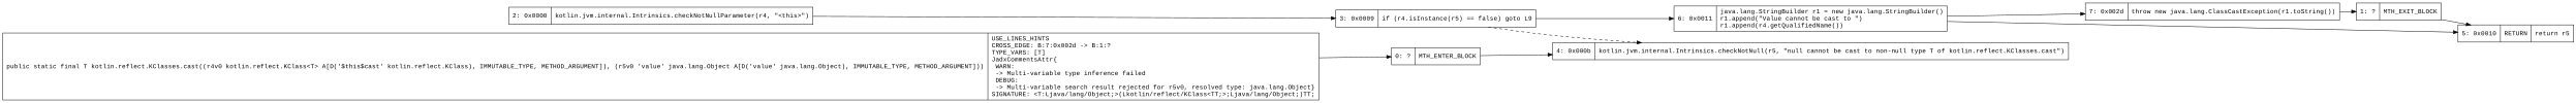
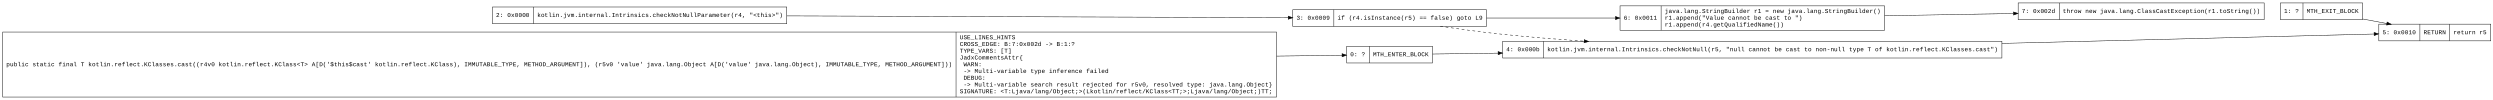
  digraph {
    fontname="Liberation Mono"
    rankdir=LR
    node [fontname="Liberation Mono" shape=record]
    edge [fontname="Liberation Mono"]
    n1 [label="{0\:\ ?|MTH_ENTER_BLOCK\l}"]
    n2 [label="{4\:\ 0x000b|kotlin.jvm.internal.Intrinsics.checkNotNull(r5, \"null cannot be cast to non\-null type T of kotlin.reflect.KClasses.cast\")\l}"]
    n3 [label="{2\:\ 0x0000|kotlin.jvm.internal.Intrinsics.checkNotNullParameter(r4, \"\<this\>\")\l}"]
    n4 [label="{3\:\ 0x0009|if (r4.isInstance(r5) == false) goto L9\l}"]
    n5 [label="{6\:\ 0x0011|java.lang.StringBuilder r1 = new java.lang.StringBuilder()\lr1.append(\"Value cannot be cast to \")\lr1.append(r4.getQualifiedName())\l}"]
    n6 [label="{5\:\ 0x0010|RETURN\l|return r5\l}"]
    n7 [label="{7\:\ 0x002d|throw new java.lang.ClassCastException(r1.toString())\l}"]
    n8 [label="{1\:\ ?|MTH_EXIT_BLOCK\l}"]
    n9 [label="{public static final T kotlin.reflect.KClasses.cast((r4v0 kotlin.reflect.KClass\<T\> A[D('$this$cast' kotlin.reflect.KClass), IMMUTABLE_TYPE, METHOD_ARGUMENT]), (r5v0 'value' java.lang.Object A[D('value' java.lang.Object), IMMUTABLE_TYPE, METHOD_ARGUMENT]))  | USE_LINES_HINTS\lCROSS_EDGE: B:7:0x002d \-\> B:1:?\lTYPE_VARS: [T]\lJadxCommentsAttr\{\l WARN: \l \-\> Multi\-variable type inference failed\l DEBUG: \l \-\> Multi\-variable search result rejected for r5v0, resolved type: java.lang.Object\}\lSIGNATURE: \<T:Ljava\/lang\/Object;\>(Lkotlin\/reflect\/KClass\<TT;\>;Ljava\/lang\/Object;)TT;\l}"]
    n1 -> n2
-   n5 -> n6
+   n2 -> n6
    n3 -> n4
    n4 -> n2 [style=dashed]
    n4 -> n5
    n5 -> n7
-   n7 -> n8
    n8 -> n6
    n9 -> n1
  }
